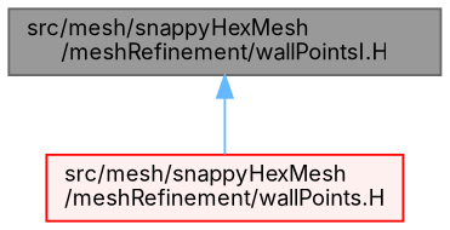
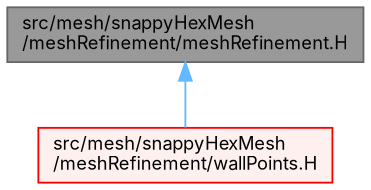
  digraph {
    fontname=Inter
    node [fontname=Inter fontsize=10 shape=box style=filled]
-   n1 [color=gray40 fillcolor=grey60 fontcolor=black height=0.2 label="src/mesh/snappyHexMesh\l/meshRefinement/wallPointsI.H" width=0.4]
+   n1 [color=gray40 fillcolor=grey60 fontcolor=black height=0.2 label="src/mesh/snappyHexMesh\l/meshRefinement/meshRefinement.H" width=0.4]
    n2 [color=red fillcolor="#FFF0F0" height=0.2 label="src/mesh/snappyHexMesh\l/meshRefinement/wallPoints.H" width=0.4]
    n1 -> n2 [color=steelblue1 dir=back fontname=Inter fontsize=10 labelfontname=Helvetica labelfontsize=10 style=solid]
  }
